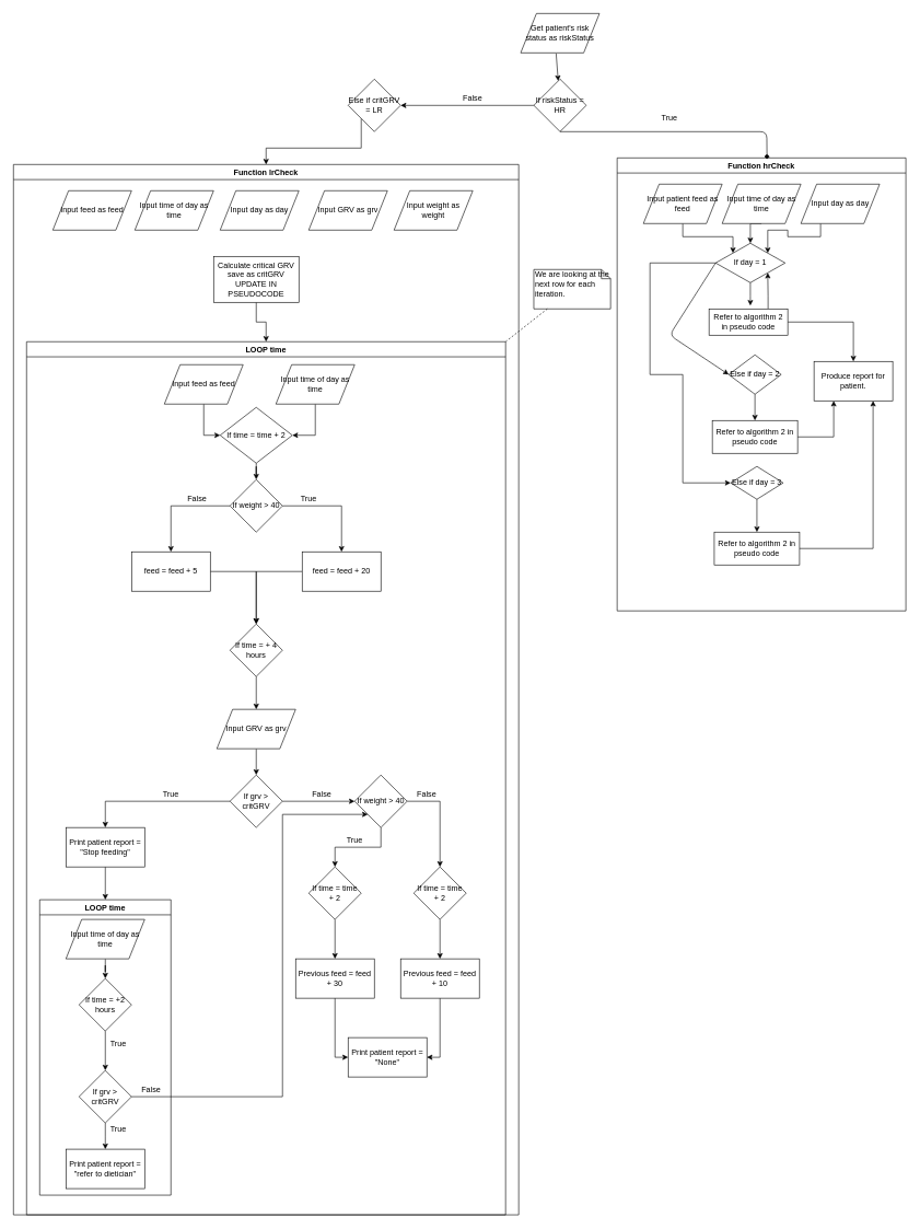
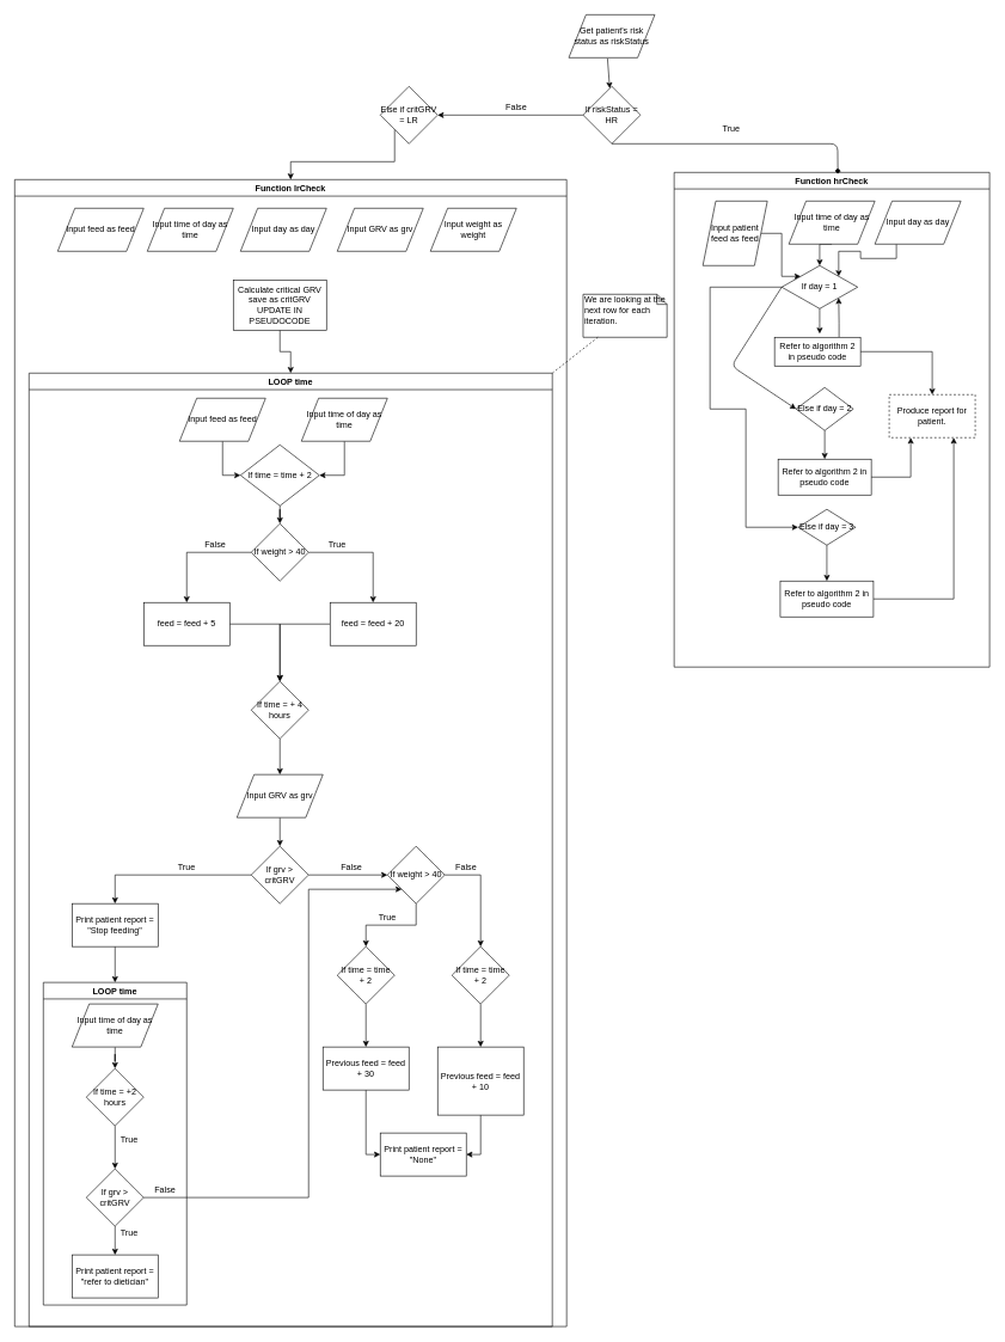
  <mxCell id="0" />
  <mxCell id="1" parent="0" />
  <mxCell id="2" value="Get patient's risk status as riskStatus" style="shape=parallelogram;perimeter=parallelogramPerimeter;whiteSpace=wrap;html=1;" parent="1" vertex="1"><mxGeometry x="793" y="20" width="120" height="60" as="geometry" /></mxCell>
  <mxCell id="3" value="If riskStatus = HR" style="rhombus;whiteSpace=wrap;html=1;" parent="1" vertex="1"><mxGeometry x="813" y="120" width="80" height="80" as="geometry" /></mxCell>
  <mxCell id="4" style="edgeStyle=orthogonalEdgeStyle;rounded=0;orthogonalLoop=1;jettySize=auto;html=1;exitX=0;exitY=1;exitDx=0;exitDy=0;" parent="1" source="5" target="33" edge="1"><mxGeometry relative="1" as="geometry" /></mxCell>
  <mxCell id="5" value="Else if critGRV = LR" style="rhombus;whiteSpace=wrap;html=1;" parent="1" vertex="1"><mxGeometry x="530" y="120" width="80" height="80" as="geometry" /></mxCell>
  <mxCell id="6" value="False" style="text;html=1;strokeColor=none;fillColor=none;align=center;verticalAlign=middle;whiteSpace=wrap;rounded=0;" parent="1" vertex="1"><mxGeometry x="700" y="140" width="40" height="20" as="geometry" /></mxCell>
  <mxCell id="7" value="" style="endArrow=classic;html=1;exitX=0;exitY=0.5;exitDx=0;exitDy=0;" parent="1" source="3" target="5" edge="1"><mxGeometry width="50" height="50" relative="1" as="geometry"><mxPoint x="853" y="200" as="sourcePoint" /><mxPoint x="853" y="250" as="targetPoint" /></mxGeometry></mxCell>
  <mxCell id="8" value="" style="endArrow=classic;html=1;exitX=0.45;exitY=1.017;exitDx=0;exitDy=0;exitPerimeter=0;" parent="1" source="2" target="3" edge="1"><mxGeometry width="50" height="50" relative="1" as="geometry"><mxPoint x="710" y="410" as="sourcePoint" /><mxPoint x="760" y="360" as="targetPoint" /></mxGeometry></mxCell>
  <mxCell id="9" value="Function hrCheck" style="swimlane;" parent="1" vertex="1"><mxGeometry x="940" y="240" width="440" height="690" as="geometry"><mxRectangle x="210" y="420" width="130" height="23" as="alternateBounds" /></mxGeometry></mxCell>
  <mxCell id="10" style="edgeStyle=orthogonalEdgeStyle;rounded=0;orthogonalLoop=1;jettySize=auto;html=1;entryX=0;entryY=0;entryDx=0;entryDy=0;" parent="9" source="11" target="16" edge="1"><mxGeometry relative="1" as="geometry" /></mxCell>
- <mxCell id="11" value="Input patient feed as feed" style="shape=parallelogram;perimeter=parallelogramPerimeter;whiteSpace=wrap;html=1;" parent="9" vertex="1"><mxGeometry x="40" y="40" width="120" height="60" as="geometry" /></mxCell>
+ <mxCell id="11" value="Input patient feed as feed" style="shape=parallelogram;perimeter=parallelogramPerimeter;whiteSpace=wrap;html=1;" parent="9" vertex="1"><mxGeometry x="40" y="40" width="90" height="90" as="geometry" /></mxCell>
  <mxCell id="12" style="edgeStyle=orthogonalEdgeStyle;rounded=0;orthogonalLoop=1;jettySize=auto;html=1;exitX=0.5;exitY=1;exitDx=0;exitDy=0;entryX=0.5;entryY=0;entryDx=0;entryDy=0;" parent="9" source="13" target="16" edge="1"><mxGeometry relative="1" as="geometry" /></mxCell>
  <mxCell id="13" value="Input time of day as time" style="shape=parallelogram;perimeter=parallelogramPerimeter;whiteSpace=wrap;html=1;" parent="9" vertex="1"><mxGeometry x="160" y="40" width="120" height="60" as="geometry" /></mxCell>
  <mxCell id="14" value="" style="edgeStyle=orthogonalEdgeStyle;rounded=0;orthogonalLoop=1;jettySize=auto;html=1;" parent="9" source="16" edge="1"><mxGeometry relative="1" as="geometry"><mxPoint x="203" y="225" as="targetPoint" /></mxGeometry></mxCell>
  <mxCell id="15" style="edgeStyle=orthogonalEdgeStyle;rounded=0;orthogonalLoop=1;jettySize=auto;html=1;entryX=0;entryY=0.5;entryDx=0;entryDy=0;" parent="9" source="16" target="28" edge="1"><mxGeometry relative="1" as="geometry"><Array as="points"><mxPoint x="50" y="160" /><mxPoint x="50" y="330" /><mxPoint x="100" y="330" /><mxPoint x="100" y="495" /></Array></mxGeometry></mxCell>
  <mxCell id="16" value="If day = 1" style="rhombus;whiteSpace=wrap;html=1;" parent="9" vertex="1"><mxGeometry x="150" y="130" width="106" height="60" as="geometry" /></mxCell>
  <mxCell id="17" style="edgeStyle=orthogonalEdgeStyle;rounded=0;orthogonalLoop=1;jettySize=auto;html=1;exitX=0.25;exitY=1;exitDx=0;exitDy=0;entryX=1;entryY=0;entryDx=0;entryDy=0;" parent="9" source="18" target="16" edge="1"><mxGeometry relative="1" as="geometry" /></mxCell>
  <mxCell id="18" value="Input day as day" style="shape=parallelogram;perimeter=parallelogramPerimeter;whiteSpace=wrap;html=1;" parent="9" vertex="1"><mxGeometry x="280" y="40" width="120" height="60" as="geometry" /></mxCell>
  <mxCell id="19" style="edgeStyle=orthogonalEdgeStyle;rounded=0;orthogonalLoop=1;jettySize=auto;html=1;exitX=0.75;exitY=0;exitDx=0;exitDy=0;entryX=1;entryY=1;entryDx=0;entryDy=0;" parent="9" source="21" target="16" edge="1"><mxGeometry relative="1" as="geometry" /></mxCell>
  <mxCell id="20" style="edgeStyle=orthogonalEdgeStyle;rounded=0;orthogonalLoop=1;jettySize=auto;html=1;entryX=0.5;entryY=0;entryDx=0;entryDy=0;" parent="9" source="21" target="31" edge="1"><mxGeometry relative="1" as="geometry" /></mxCell>
  <mxCell id="21" value="Refer to algorithm 2 in pseudo code" style="rounded=0;whiteSpace=wrap;html=1;" parent="9" vertex="1"><mxGeometry x="140" y="230" width="120" height="40" as="geometry" /></mxCell>
  <mxCell id="22" style="edgeStyle=orthogonalEdgeStyle;rounded=0;orthogonalLoop=1;jettySize=auto;html=1;exitX=0.5;exitY=1;exitDx=0;exitDy=0;entryX=0.5;entryY=0;entryDx=0;entryDy=0;" parent="9" source="23" target="26" edge="1"><mxGeometry relative="1" as="geometry" /></mxCell>
  <mxCell id="23" value="Else if day = 2" style="rhombus;whiteSpace=wrap;html=1;" parent="9" vertex="1"><mxGeometry x="170" y="300" width="80" height="60" as="geometry" /></mxCell>
  <mxCell id="24" value="" style="endArrow=classic;html=1;exitX=0;exitY=0.5;exitDx=0;exitDy=0;entryX=0;entryY=0.5;entryDx=0;entryDy=0;" parent="9" source="16" target="23" edge="1"><mxGeometry width="50" height="50" relative="1" as="geometry"><mxPoint x="180" y="310" as="sourcePoint" /><mxPoint x="230" y="260" as="targetPoint" /><Array as="points"><mxPoint x="80" y="270" /></Array></mxGeometry></mxCell>
  <mxCell id="25" style="edgeStyle=orthogonalEdgeStyle;rounded=0;orthogonalLoop=1;jettySize=auto;html=1;entryX=0.25;entryY=1;entryDx=0;entryDy=0;" parent="9" source="26" target="31" edge="1"><mxGeometry relative="1" as="geometry" /></mxCell>
  <mxCell id="26" value="Refer to algorithm 2 in pseudo code" style="rounded=0;whiteSpace=wrap;html=1;" parent="9" vertex="1"><mxGeometry x="145" y="400" width="130" height="50" as="geometry" /></mxCell>
  <mxCell id="27" style="edgeStyle=orthogonalEdgeStyle;rounded=0;orthogonalLoop=1;jettySize=auto;html=1;" parent="9" source="28" target="30" edge="1"><mxGeometry relative="1" as="geometry" /></mxCell>
  <mxCell id="28" value="Else if day = 3" style="rhombus;whiteSpace=wrap;html=1;" parent="9" vertex="1"><mxGeometry x="173" y="470" width="80" height="50" as="geometry" /></mxCell>
  <mxCell id="29" style="edgeStyle=orthogonalEdgeStyle;rounded=0;orthogonalLoop=1;jettySize=auto;html=1;entryX=0.75;entryY=1;entryDx=0;entryDy=0;" parent="9" source="30" target="31" edge="1"><mxGeometry relative="1" as="geometry" /></mxCell>
  <mxCell id="30" value="Refer to algorithm 2 in pseudo code" style="rounded=0;whiteSpace=wrap;html=1;" parent="9" vertex="1"><mxGeometry x="148" y="570" width="130" height="50" as="geometry" /></mxCell>
- <mxCell id="31" value="Produce report for patient." style="rounded=0;whiteSpace=wrap;html=1;" parent="9" vertex="1"><mxGeometry x="300" y="310" width="120" height="60" as="geometry" /></mxCell>
+ <mxCell id="31" value="Produce report for patient." style="rounded=0;whiteSpace=wrap;html=1;dashed=1;" parent="9" vertex="1"><mxGeometry x="300" y="310" width="120" height="60" as="geometry" /></mxCell>
  <mxCell id="32" value="" style="endArrow=diamond;html=1;exitX=0.5;exitY=1;exitDx=0;exitDy=0;entryX=0.519;entryY=0.003;entryDx=0;entryDy=0;entryPerimeter=0;" parent="1" source="3" target="9" edge="1"><mxGeometry width="50" height="50" relative="1" as="geometry"><mxPoint x="630" y="670" as="sourcePoint" /><mxPoint x="680" y="620" as="targetPoint" /><Array as="points"><mxPoint x="1168" y="200" /></Array></mxGeometry></mxCell>
  <mxCell id="33" value="Function lrCheck" style="swimlane;" parent="1" vertex="1"><mxGeometry x="20" y="250" width="770" height="1600" as="geometry"><mxRectangle x="210" y="420" width="130" height="23" as="alternateBounds" /></mxGeometry></mxCell>
  <mxCell id="34" value="Input feed as feed" style="shape=parallelogram;perimeter=parallelogramPerimeter;whiteSpace=wrap;html=1;" parent="33" vertex="1"><mxGeometry x="60" y="40" width="120" height="60" as="geometry" /></mxCell>
  <mxCell id="35" value="Input time of day as time" style="shape=parallelogram;perimeter=parallelogramPerimeter;whiteSpace=wrap;html=1;" parent="33" vertex="1"><mxGeometry x="185" y="40" width="120" height="60" as="geometry" /></mxCell>
  <mxCell id="36" value="Input day as day" style="shape=parallelogram;perimeter=parallelogramPerimeter;whiteSpace=wrap;html=1;" parent="33" vertex="1"><mxGeometry x="315" y="40" width="120" height="60" as="geometry" /></mxCell>
  <mxCell id="37" style="edgeStyle=orthogonalEdgeStyle;rounded=0;orthogonalLoop=1;jettySize=auto;html=1;" edge="1" parent="33" source="38" target="41"><mxGeometry relative="1" as="geometry" /></mxCell>
  <mxCell id="38" value="Calculate critical GRV save as critGRV&lt;br&gt;UPDATE IN PSEUDOCODE" style="rounded=0;whiteSpace=wrap;html=1;" parent="33" vertex="1"><mxGeometry x="305" y="140" width="130" height="70" as="geometry" /></mxCell>
  <mxCell id="39" value="Input GRV as grv" style="shape=parallelogram;perimeter=parallelogramPerimeter;whiteSpace=wrap;html=1;" parent="33" vertex="1"><mxGeometry x="450" y="40" width="120" height="60" as="geometry" /></mxCell>
  <mxCell id="40" value="Input weight as weight" style="shape=parallelogram;perimeter=parallelogramPerimeter;whiteSpace=wrap;html=1;" parent="33" vertex="1"><mxGeometry x="580" y="40" width="120" height="60" as="geometry" /></mxCell>
  <mxCell id="41" value="LOOP time" style="swimlane;" parent="33" vertex="1"><mxGeometry x="20" y="270" width="730" height="1330" as="geometry" /></mxCell>
  <mxCell id="42" style="edgeStyle=orthogonalEdgeStyle;rounded=0;orthogonalLoop=1;jettySize=auto;html=1;entryX=0;entryY=0.5;entryDx=0;entryDy=0;" edge="1" parent="41" source="43" target="68"><mxGeometry relative="1" as="geometry" /></mxCell>
  <mxCell id="43" value="Input feed as feed" style="shape=parallelogram;perimeter=parallelogramPerimeter;whiteSpace=wrap;html=1;" parent="41" vertex="1"><mxGeometry x="210" y="35" width="120" height="60" as="geometry" /></mxCell>
  <mxCell id="44" style="edgeStyle=orthogonalEdgeStyle;rounded=0;orthogonalLoop=1;jettySize=auto;html=1;entryX=1;entryY=0.5;entryDx=0;entryDy=0;" edge="1" parent="41" source="45" target="68"><mxGeometry relative="1" as="geometry" /></mxCell>
  <mxCell id="45" value="Input time of day as time" style="shape=parallelogram;perimeter=parallelogramPerimeter;whiteSpace=wrap;html=1;" parent="41" vertex="1"><mxGeometry x="380" y="35" width="120" height="60" as="geometry" /></mxCell>
  <mxCell id="46" style="edgeStyle=orthogonalEdgeStyle;rounded=0;orthogonalLoop=1;jettySize=auto;html=1;exitX=0.5;exitY=1;exitDx=0;exitDy=0;" parent="41" source="47" target="49" edge="1"><mxGeometry relative="1" as="geometry" /></mxCell>
  <mxCell id="47" value="If time = + 4 hours" style="rhombus;whiteSpace=wrap;html=1;" parent="41" vertex="1"><mxGeometry x="310" y="430" width="80" height="80" as="geometry" /></mxCell>
  <mxCell id="48" style="edgeStyle=orthogonalEdgeStyle;rounded=0;orthogonalLoop=1;jettySize=auto;html=1;exitX=0.5;exitY=1;exitDx=0;exitDy=0;" parent="41" source="49" target="51" edge="1"><mxGeometry relative="1" as="geometry" /></mxCell>
  <mxCell id="49" value="Input GRV as grv" style="shape=parallelogram;perimeter=parallelogramPerimeter;whiteSpace=wrap;html=1;" parent="41" vertex="1"><mxGeometry x="290" y="560" width="120" height="60" as="geometry" /></mxCell>
  <mxCell id="50" style="edgeStyle=orthogonalEdgeStyle;rounded=0;orthogonalLoop=1;jettySize=auto;html=1;entryX=0;entryY=0.5;entryDx=0;entryDy=0;" parent="41" source="51" target="71" edge="1"><mxGeometry relative="1" as="geometry" /></mxCell>
  <mxCell id="51" value="If grv &amp;gt; critGRV" style="rhombus;whiteSpace=wrap;html=1;" parent="41" vertex="1"><mxGeometry x="310" y="660" width="80" height="80" as="geometry" /></mxCell>
  <mxCell id="52" value="True" style="text;html=1;strokeColor=none;fillColor=none;align=center;verticalAlign=middle;whiteSpace=wrap;rounded=0;" parent="41" vertex="1"><mxGeometry x="200" y="680" width="40" height="20" as="geometry" /></mxCell>
  <mxCell id="53" value="LOOP time" style="swimlane;" parent="41" vertex="1"><mxGeometry x="20" y="850" width="200" height="450" as="geometry" /></mxCell>
  <mxCell id="54" style="edgeStyle=orthogonalEdgeStyle;rounded=0;orthogonalLoop=1;jettySize=auto;html=1;exitX=0.5;exitY=1;exitDx=0;exitDy=0;entryX=0.5;entryY=0;entryDx=0;entryDy=0;" parent="53" source="55" target="57" edge="1"><mxGeometry relative="1" as="geometry" /></mxCell>
  <mxCell id="55" value="If time = +2 hours" style="rhombus;whiteSpace=wrap;html=1;" parent="53" vertex="1"><mxGeometry x="60" y="120" width="80" height="80" as="geometry" /></mxCell>
  <mxCell id="56" style="edgeStyle=orthogonalEdgeStyle;rounded=0;orthogonalLoop=1;jettySize=auto;html=1;exitX=0.5;exitY=1;exitDx=0;exitDy=0;entryX=0.5;entryY=0;entryDx=0;entryDy=0;" parent="53" source="57" edge="1"><mxGeometry relative="1" as="geometry"><mxPoint x="100" y="380" as="targetPoint" /></mxGeometry></mxCell>
  <mxCell id="57" value="If grv &amp;gt; critGRV" style="rhombus;whiteSpace=wrap;html=1;" parent="53" vertex="1"><mxGeometry x="60" y="260" width="80" height="80" as="geometry" /></mxCell>
  <mxCell id="58" value="Print patient report = &quot;refer to dietician&quot;" style="rounded=0;whiteSpace=wrap;html=1;" parent="53" vertex="1"><mxGeometry x="40" y="380" width="120" height="60" as="geometry" /></mxCell>
  <mxCell id="59" value="True" style="text;html=1;strokeColor=none;fillColor=none;align=center;verticalAlign=middle;whiteSpace=wrap;rounded=0;" parent="53" vertex="1"><mxGeometry x="100" y="210" width="40" height="20" as="geometry" /></mxCell>
  <mxCell id="60" value="True" style="text;html=1;strokeColor=none;fillColor=none;align=center;verticalAlign=middle;whiteSpace=wrap;rounded=0;" parent="53" vertex="1"><mxGeometry x="100" y="340" width="40" height="20" as="geometry" /></mxCell>
  <mxCell id="61" style="edgeStyle=orthogonalEdgeStyle;rounded=0;orthogonalLoop=1;jettySize=auto;html=1;entryX=0.5;entryY=0;entryDx=0;entryDy=0;" edge="1" parent="53" source="62" target="55"><mxGeometry relative="1" as="geometry" /></mxCell>
  <mxCell id="62" value="Input time of day as time" style="shape=parallelogram;perimeter=parallelogramPerimeter;whiteSpace=wrap;html=1;" vertex="1" parent="53"><mxGeometry x="40" y="30" width="120" height="60" as="geometry" /></mxCell>
  <mxCell id="63" value="False" style="text;html=1;strokeColor=none;fillColor=none;align=center;verticalAlign=middle;whiteSpace=wrap;rounded=0;" vertex="1" parent="53"><mxGeometry x="150" y="280" width="40" height="20" as="geometry" /></mxCell>
  <mxCell id="64" style="edgeStyle=orthogonalEdgeStyle;rounded=0;orthogonalLoop=1;jettySize=auto;html=1;entryX=0.5;entryY=0;entryDx=0;entryDy=0;" parent="41" source="51" target="93" edge="1"><mxGeometry relative="1" as="geometry"><mxPoint x="440" y="680" as="targetPoint" /></mxGeometry></mxCell>
  <mxCell id="65" style="edgeStyle=orthogonalEdgeStyle;rounded=0;orthogonalLoop=1;jettySize=auto;html=1;" parent="41" source="66" target="47" edge="1"><mxGeometry relative="1" as="geometry" /></mxCell>
  <mxCell id="66" value="feed = feed + 5" style="rounded=0;whiteSpace=wrap;html=1;" parent="41" vertex="1"><mxGeometry x="160" y="320" width="120" height="60" as="geometry" /></mxCell>
  <mxCell id="67" style="edgeStyle=orthogonalEdgeStyle;rounded=0;orthogonalLoop=1;jettySize=auto;html=1;entryX=0.5;entryY=0;entryDx=0;entryDy=0;" parent="41" source="68" target="85" edge="1"><mxGeometry relative="1" as="geometry"><mxPoint x="350.0" y="250" as="targetPoint" /></mxGeometry></mxCell>
  <mxCell id="68" value="If time = time + 2" style="rhombus;whiteSpace=wrap;html=1;" parent="41" vertex="1"><mxGeometry x="295" y="100" width="110" height="85" as="geometry" /></mxCell>
  <mxCell id="69" style="edgeStyle=orthogonalEdgeStyle;rounded=0;orthogonalLoop=1;jettySize=auto;html=1;" parent="41" source="71" target="76" edge="1"><mxGeometry relative="1" as="geometry" /></mxCell>
  <mxCell id="70" style="edgeStyle=orthogonalEdgeStyle;rounded=0;orthogonalLoop=1;jettySize=auto;html=1;entryX=0.5;entryY=0;entryDx=0;entryDy=0;" parent="41" source="71" target="81" edge="1"><mxGeometry relative="1" as="geometry" /></mxCell>
  <mxCell id="71" value="If weight &amp;gt; 40" style="rhombus;whiteSpace=wrap;html=1;" parent="41" vertex="1"><mxGeometry x="500" y="660" width="80" height="80" as="geometry" /></mxCell>
  <mxCell id="72" value="False" style="text;html=1;strokeColor=none;fillColor=none;align=center;verticalAlign=middle;whiteSpace=wrap;rounded=0;" parent="41" vertex="1"><mxGeometry x="430" y="680" width="40" height="20" as="geometry" /></mxCell>
  <mxCell id="73" style="edgeStyle=orthogonalEdgeStyle;rounded=0;orthogonalLoop=1;jettySize=auto;html=1;entryX=1;entryY=0.5;entryDx=0;entryDy=0;" edge="1" parent="41" source="74" target="91"><mxGeometry relative="1" as="geometry" /></mxCell>
- <mxCell id="74" value="Previous feed = feed + 10" style="rounded=0;whiteSpace=wrap;html=1;" parent="41" vertex="1"><mxGeometry x="570" y="940" width="120" height="60" as="geometry" /></mxCell>
+ <mxCell id="74" value="Previous feed = feed + 10" style="rounded=0;whiteSpace=wrap;html=1;" parent="41" vertex="1"><mxGeometry x="570" y="940" width="120" height="95" as="geometry" /></mxCell>
  <mxCell id="75" style="edgeStyle=orthogonalEdgeStyle;rounded=0;orthogonalLoop=1;jettySize=auto;html=1;" parent="41" source="76" target="74" edge="1"><mxGeometry relative="1" as="geometry" /></mxCell>
  <mxCell id="76" value="If time = time + 2" style="rhombus;whiteSpace=wrap;html=1;" parent="41" vertex="1"><mxGeometry x="590" y="800" width="80" height="80" as="geometry" /></mxCell>
  <mxCell id="77" value="False" style="text;html=1;strokeColor=none;fillColor=none;align=center;verticalAlign=middle;whiteSpace=wrap;rounded=0;" parent="41" vertex="1"><mxGeometry x="590" y="680" width="40" height="20" as="geometry" /></mxCell>
  <mxCell id="78" style="edgeStyle=orthogonalEdgeStyle;rounded=0;orthogonalLoop=1;jettySize=auto;html=1;entryX=0;entryY=0.5;entryDx=0;entryDy=0;" edge="1" parent="41" source="79" target="91"><mxGeometry relative="1" as="geometry" /></mxCell>
  <mxCell id="79" value="Previous feed = feed + 30" style="rounded=0;whiteSpace=wrap;html=1;" parent="41" vertex="1"><mxGeometry x="410" y="940" width="120" height="60" as="geometry" /></mxCell>
  <mxCell id="80" style="edgeStyle=orthogonalEdgeStyle;rounded=0;orthogonalLoop=1;jettySize=auto;html=1;" parent="41" source="81" target="79" edge="1"><mxGeometry relative="1" as="geometry" /></mxCell>
  <mxCell id="81" value="If time = time + 2" style="rhombus;whiteSpace=wrap;html=1;" parent="41" vertex="1"><mxGeometry x="430" y="800" width="80" height="80" as="geometry" /></mxCell>
  <mxCell id="82" value="True" style="text;html=1;strokeColor=none;fillColor=none;align=center;verticalAlign=middle;whiteSpace=wrap;rounded=0;" parent="41" vertex="1"><mxGeometry x="480" y="750" width="40" height="20" as="geometry" /></mxCell>
  <mxCell id="83" style="edgeStyle=orthogonalEdgeStyle;rounded=0;orthogonalLoop=1;jettySize=auto;html=1;" edge="1" parent="41" source="85" target="66"><mxGeometry relative="1" as="geometry" /></mxCell>
  <mxCell id="84" style="edgeStyle=orthogonalEdgeStyle;rounded=0;orthogonalLoop=1;jettySize=auto;html=1;entryX=0.5;entryY=0;entryDx=0;entryDy=0;" edge="1" parent="41" source="85" target="87"><mxGeometry relative="1" as="geometry" /></mxCell>
  <mxCell id="85" value="If weight &amp;gt; 40" style="rhombus;whiteSpace=wrap;html=1;" vertex="1" parent="41"><mxGeometry x="310" y="210" width="80" height="80" as="geometry" /></mxCell>
  <mxCell id="86" style="edgeStyle=orthogonalEdgeStyle;rounded=0;orthogonalLoop=1;jettySize=auto;html=1;entryX=0.5;entryY=0;entryDx=0;entryDy=0;" edge="1" parent="41" source="87" target="47"><mxGeometry relative="1" as="geometry" /></mxCell>
  <mxCell id="87" value="feed = feed + 20" style="rounded=0;whiteSpace=wrap;html=1;" vertex="1" parent="41"><mxGeometry x="420" y="320" width="120" height="60" as="geometry" /></mxCell>
  <mxCell id="88" value="False" style="text;html=1;strokeColor=none;fillColor=none;align=center;verticalAlign=middle;whiteSpace=wrap;rounded=0;" vertex="1" parent="41"><mxGeometry x="240" y="230" width="40" height="20" as="geometry" /></mxCell>
  <mxCell id="89" value="True" style="text;html=1;strokeColor=none;fillColor=none;align=center;verticalAlign=middle;whiteSpace=wrap;rounded=0;" vertex="1" parent="41"><mxGeometry x="410" y="230" width="40" height="20" as="geometry" /></mxCell>
  <mxCell id="90" style="edgeStyle=orthogonalEdgeStyle;rounded=0;orthogonalLoop=1;jettySize=auto;html=1;entryX=0;entryY=1;entryDx=0;entryDy=0;" edge="1" parent="41" source="57" target="71"><mxGeometry relative="1" as="geometry"><mxPoint x="370" y="750" as="targetPoint" /><Array as="points"><mxPoint x="390" y="1150" /><mxPoint x="390" y="720" /></Array></mxGeometry></mxCell>
  <mxCell id="91" value="Print patient report = &quot;None&quot;" style="rounded=0;whiteSpace=wrap;html=1;" vertex="1" parent="41"><mxGeometry x="490" y="1060" width="120" height="60" as="geometry" /></mxCell>
  <mxCell id="92" style="edgeStyle=orthogonalEdgeStyle;rounded=0;orthogonalLoop=1;jettySize=auto;html=1;entryX=0.5;entryY=0;entryDx=0;entryDy=0;" edge="1" parent="41" source="93" target="53"><mxGeometry relative="1" as="geometry" /></mxCell>
  <mxCell id="93" value="Print patient report = &quot;Stop feeding&quot;" style="rounded=0;whiteSpace=wrap;html=1;" vertex="1" parent="41"><mxGeometry x="60" y="740" width="120" height="60" as="geometry" /></mxCell>
  <mxCell id="94" value="True" style="text;html=1;strokeColor=none;fillColor=none;align=center;verticalAlign=middle;whiteSpace=wrap;rounded=0;" parent="1" vertex="1"><mxGeometry x="1000" y="170" width="40" height="20" as="geometry" /></mxCell>
  <mxCell id="95" value="We are looking at the next row for each iteration." style="shape=note;whiteSpace=wrap;html=1;size=14;verticalAlign=top;align=left;spacingTop=-6;" parent="1" vertex="1"><mxGeometry x="813" y="410" width="117" height="60" as="geometry" /></mxCell>
  <mxCell id="96" value="" style="endArrow=none;dashed=1;html=1;exitX=1;exitY=0;exitDx=0;exitDy=0;" parent="1" source="41" target="95" edge="1"><mxGeometry width="50" height="50" relative="1" as="geometry"><mxPoint x="100" y="580" as="sourcePoint" /><mxPoint x="150" y="530" as="targetPoint" /></mxGeometry></mxCell>
